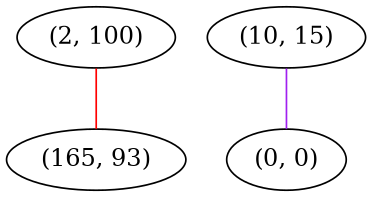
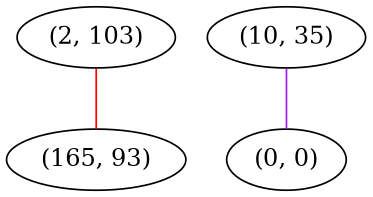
  graph {
-   "(2, 103)" [label="(2, 100)"]
+   "(2, 103)"
    "(165, 93)"
-   "(10, 15)"
+   "(10, 15)" [label="(10, 35)"]
    "(0, 0)"
    "(2, 103)" -- "(165, 93)" [color=red weight=1]
    "(10, 15)" -- "(0, 0)" [color=purple weight=4]
  }
